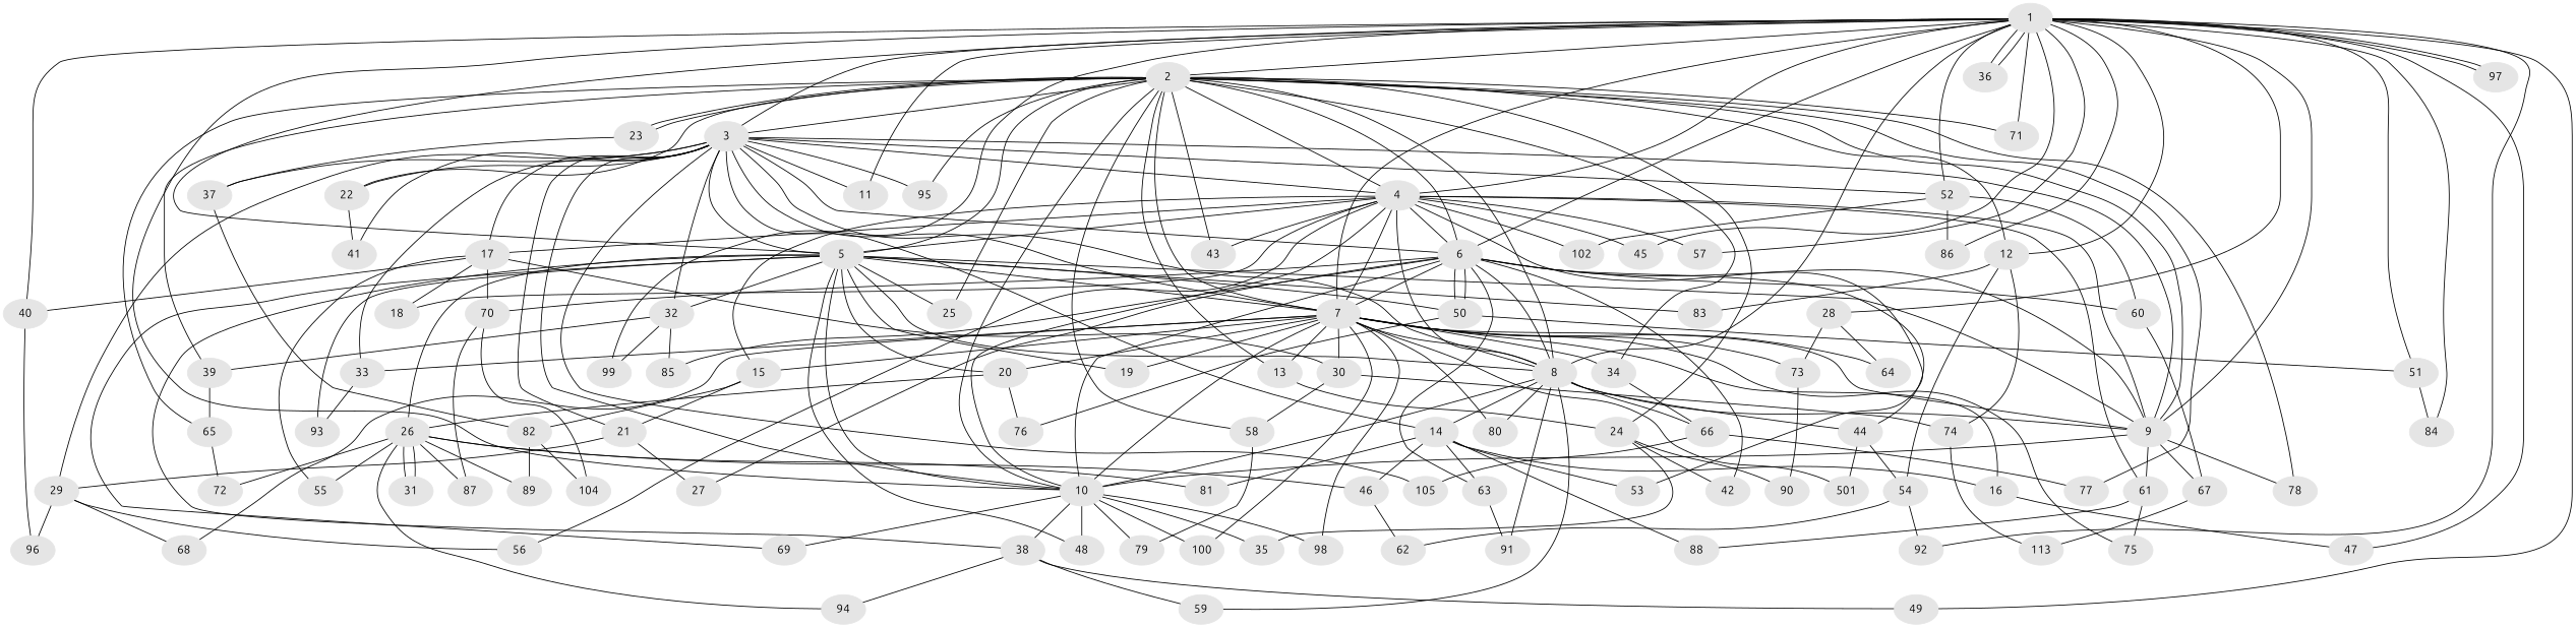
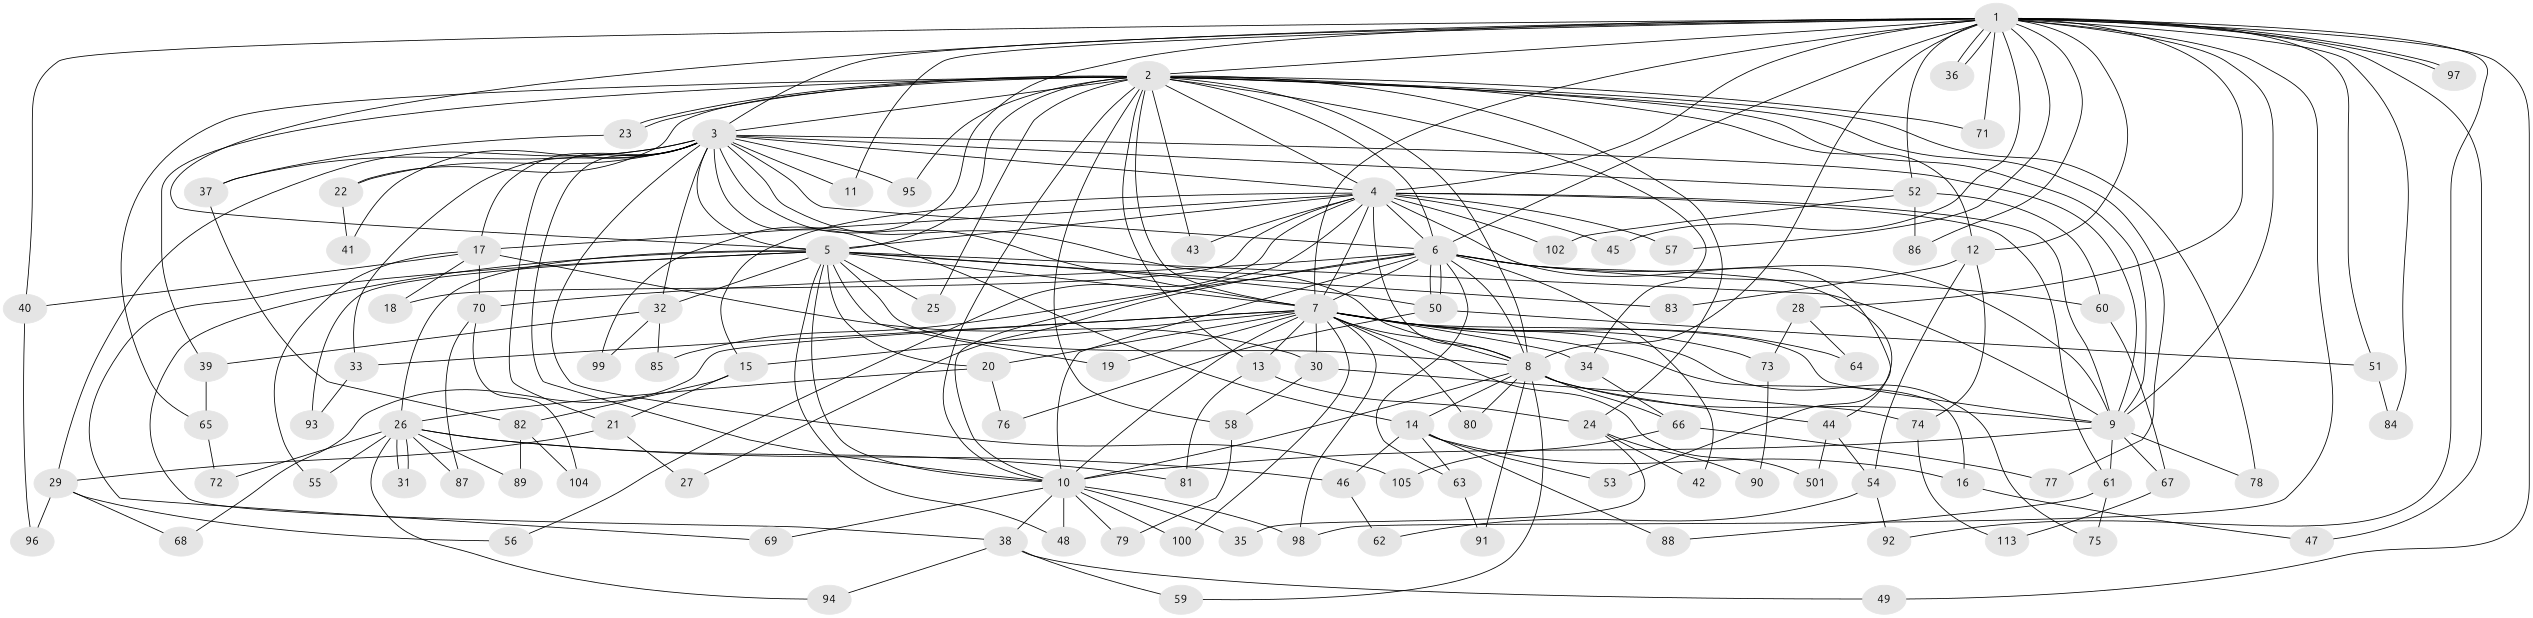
  graph {
    fontname=Ubuntu
    node [color=gray90 fontname=Ubuntu style=filled]
    edge [fontname=Ubuntu]
    1
    2
    3
    4
    5
    6
    7
    8
    9
    10
    11
    12
    28
    36
    40
    45
    47
    49
    51
    52
    57
    71
    84
    86
    92
    97
    99
    13
    22
    23
    24
    25
    34
    39
    43
    58
    65
    77
    78
    95
    14
    17
    21
    29
    32
    33
    37
    41
    105
    15
    18
    53
    56
    61
    102
    19
    20
    26
    38
    48
    69
    83
    93
    50
    27
    42
    44
    60
    63
    70
    85
    16
    30
    64
    68
    73
    75
    80
    98
    100
    n81 [label=501]
    59
    66
    91
    67
    35
    79
    54
    74
    96
    90
    72
    46
    81
    88
    55
    82
    76
    31
    87
    89
    94
    104
    n104 [label=113]
    62
    1 -- 2
    1 -- 3
    1 -- 4
    1 -- 5
    1 -- 6
    1 -- 7
    1 -- 8
    1 -- 9
-   1 -- 10
+   1 -- 98
    1 -- 11
    1 -- 12
    1 -- 28
    1 -- 36
    1 -- 36
    1 -- 40
    1 -- 45
    1 -- 47
    1 -- 49
    1 -- 51
    1 -- 52
    1 -- 57
    1 -- 71
    1 -- 84
    1 -- 86
    1 -- 92
    1 -- 97
    1 -- 97
    1 -- 99
    2 -- 3
    2 -- 4
    2 -- 5
    2 -- 6
    2 -- 7
    2 -- 8
    2 -- 9
    2 -- 10
    2 -- 12
    2 -- 71
    2 -- 13
    2 -- 22
    2 -- 23
    2 -- 23
    2 -- 24
    2 -- 25
    2 -- 34
    2 -- 39
    2 -- 43
    2 -- 58
    2 -- 65
    2 -- 77
    2 -- 78
    2 -- 95
    3 -- 4
    3 -- 5
    3 -- 6
    3 -- 7
    3 -- 8
    3 -- 9
    3 -- 10
    3 -- 11
    3 -- 52
    3 -- 22
    3 -- 95
    3 -- 14
    3 -- 17
    3 -- 21
    3 -- 29
    3 -- 32
    3 -- 33
    3 -- 37
    3 -- 41
    3 -- 105
    4 -- 5
    4 -- 6
    4 -- 7
    4 -- 8
    4 -- 9
    4 -- 10
    4 -- 45
    4 -- 57
    4 -- 43
    4 -- 17
    4 -- 15
    4 -- 18
    4 -- 53
    4 -- 56
    4 -- 61
    4 -- 102
    5 -- 7
    5 -- 8
    5 -- 9
    5 -- 10
    5 -- 25
    5 -- 32
    5 -- 19
    5 -- 20
    5 -- 26
    5 -- 38
    5 -- 48
    5 -- 69
    5 -- 83
    5 -- 93
    5 -- 50
    6 -- 7
    6 -- 8
    6 -- 9
    6 -- 10
    6 -- 50
    6 -- 50
    6 -- 27
    6 -- 42
    6 -- 44
    6 -- 60
    6 -- 63
    6 -- 70
    6 -- 85
    7 -- 8
    7 -- 9
    7 -- 10
    7 -- 13
    7 -- 34
    7 -- 33
    7 -- 15
    7 -- 19
    7 -- 20
    7 -- 16
    7 -- 30
    7 -- 64
    7 -- 68
    7 -- 73
    7 -- 75
    7 -- 80
    7 -- 98
    7 -- 100
    7 -- n81
    8 -- 9
    8 -- 10
    8 -- 14
    8 -- 44
    8 -- 80
    8 -- 59
    8 -- 66
    8 -- 91
    9 -- 10
    9 -- 78
    9 -- 61
    9 -- 67
    10 -- 38
    10 -- 48
    10 -- 69
    10 -- 98
    10 -- 100
    10 -- 35
    10 -- 79
    12 -- 83
    12 -- 54
    12 -- 74
    28 -- 64
    28 -- 73
    40 -- 96
    51 -- 84
    52 -- 86
    52 -- 102
    52 -- 60
    13 -- 24
    22 -- 41
    23 -- 37
    24 -- 42
    24 -- 35
    24 -- 90
    34 -- 66
    39 -- 65
    58 -- 79
    65 -- 72
    14 -- 53
    14 -- 63
    14 -- 16
    14 -- 46
-   14 -- 81
+   13 -- 81
    14 -- 88
    17 -- 40
    17 -- 18
    17 -- 70
    17 -- 30
    17 -- 55
    21 -- 29
    21 -- 27
    29 -- 56
    29 -- 68
    29 -- 96
    32 -- 99
    32 -- 39
    32 -- 85
    33 -- 93
    37 -- 82
    15 -- 21
    15 -- 82
    61 -- 75
    61 -- 88
    20 -- 26
    20 -- 76
    26 -- 72
    26 -- 46
    26 -- 81
    26 -- 55
    26 -- 31
    26 -- 31
    26 -- 87
    26 -- 89
    26 -- 94
    38 -- 49
    38 -- 59
    38 -- 94
    50 -- 51
    50 -- 76
    44 -- n81
    44 -- 54
    60 -- 67
    63 -- 91
    70 -- 87
    70 -- 104
    16 -- 47
    30 -- 58
    30 -- 74
    73 -- 90
    66 -- 77
    66 -- 105
    67 -- n104
    54 -- 92
    54 -- 62
    74 -- n104
    46 -- 62
    82 -- 89
    82 -- 104
  }
